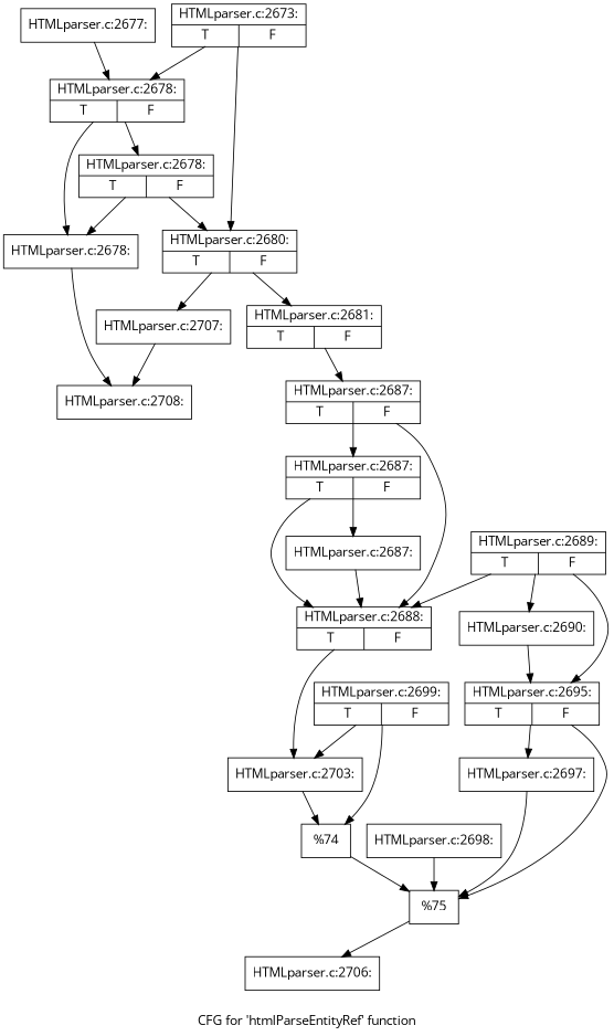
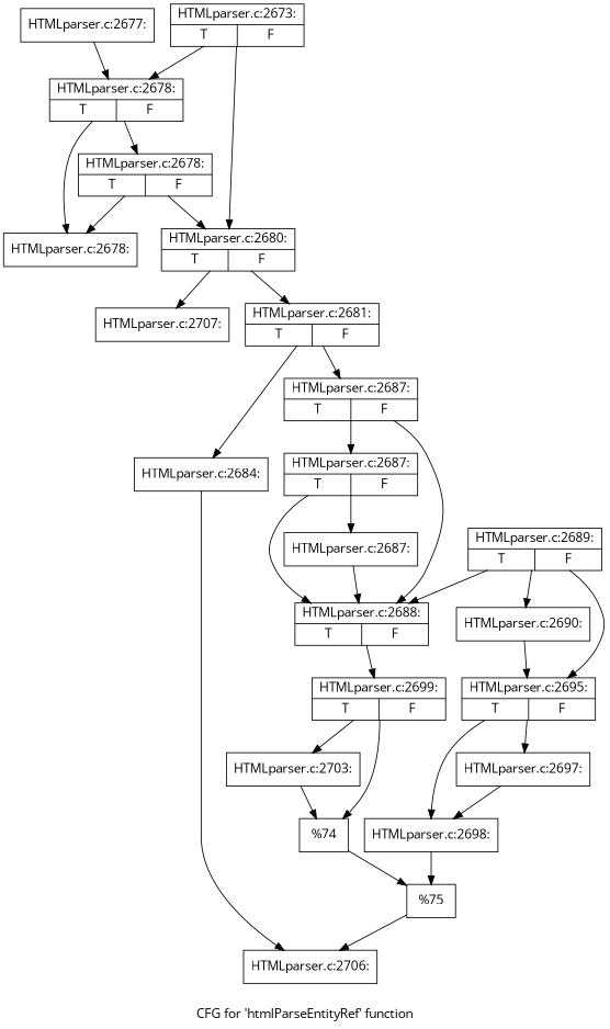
  digraph {
    fontname="Open Sans"
    label="CFG for 'htmlParseEntityRef' function"
    node [fontname="Open Sans" shape=record]
    edge [fontname="Open Sans"]
    n1 [label="{HTMLparser.c:2673:|{<s0>T|<s1>F}}"]
    n2 [label="{HTMLparser.c:2678:|{<s0>T|<s1>F}}"]
    n3 [label="{HTMLparser.c:2680:|{<s0>T|<s1>F}}"]
    n4 [label="{HTMLparser.c:2677:}"]
    n5 [label="{HTMLparser.c:2678:}"]
    n6 [label="{HTMLparser.c:2678:|{<s0>T|<s1>F}}"]
-   n7 [label="{HTMLparser.c:2708:}"]
    n8 [label="{HTMLparser.c:2681:|{<s0>T|<s1>F}}"]
    n9 [label="{HTMLparser.c:2707:}"]
+   n10 [label="{HTMLparser.c:2684:}"]
    n11 [label="{HTMLparser.c:2687:|{<s0>T|<s1>F}}"]
    n12 [label="{HTMLparser.c:2706:}"]
    n13 [label="{HTMLparser.c:2687:|{<s0>T|<s1>F}}"]
    n14 [label="{HTMLparser.c:2688:|{<s0>T|<s1>F}}"]
    n15 [label="{HTMLparser.c:2687:}"]
    n16 [label="{HTMLparser.c:2699:|{<s0>T|<s1>F}}"]
    n17 [label="{HTMLparser.c:2689:|{<s0>T|<s1>F}}"]
    n18 [label="{HTMLparser.c:2690:}"]
    n19 [label="{HTMLparser.c:2695:|{<s0>T|<s1>F}}"]
    n20 [label="{HTMLparser.c:2703:}"]
    n21 [label="{%74}"]
    n22 [label="{HTMLparser.c:2697:}"]
    n23 [label="{HTMLparser.c:2698:}"]
    n24 [label="{%75}"]
    n1 -> n2
    n1 -> n3
    n2 -> n5
    n2 -> n6
    n3 -> n8
    n3 -> n9
    n4 -> n2
-   n5 -> n7
    n6 -> n3
    n6 -> n5
+   n8 -> n10
    n8 -> n11
-   n9 -> n7
+   n10 -> n12
    n11 -> n13
    n11 -> n14
    n13 -> n14
    n13 -> n15
-   n14 -> n20
+   n14 -> n16
    n15 -> n14
    n16 -> n20
    n16 -> n21
    n17 -> n14
    n17 -> n18
    n17 -> n19
    n18 -> n19
    n19 -> n22
-   n19 -> n24
+   n19 -> n23
    n20 -> n21
    n21 -> n24
-   n22 -> n24
+   n22 -> n23
    n23 -> n24
    n24 -> n12
  }
